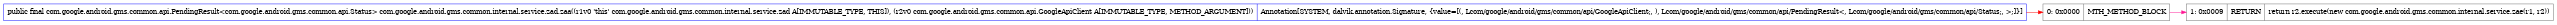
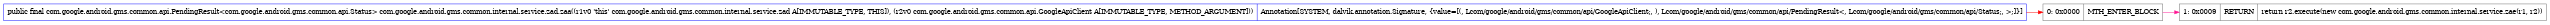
  digraph {
    rankdir=LR
    node [shape=record color=gray40]
-   n1 [label="{0\:\ 0x0000|MTH_METHOD_BLOCK\l}"]
+   n1 [label="{0\:\ 0x0000|MTH_ENTER_BLOCK\l}"]
    n2 [label="{1\:\ 0x0009|RETURN\l|return r2.execute(new com.google.android.gms.common.internal.service.zae(r1, r2))\l}"]
    n3 [label="{public final com.google.android.gms.common.api.PendingResult\<com.google.android.gms.common.api.Status\> com.google.android.gms.common.internal.service.zad.zaa((r1v0 'this' com.google.android.gms.common.internal.service.zad A[IMMUTABLE_TYPE, THIS]), (r2v0 com.google.android.gms.common.api.GoogleApiClient A[IMMUTABLE_TYPE, METHOD_ARGUMENT]))  | Annotation[SYSTEM, dalvik.annotation.Signature, \{value=[(, Lcom\/google\/android\/gms\/common\/api\/GoogleApiClient;, ), Lcom\/google\/android\/gms\/common\/api\/PendingResult\<, Lcom\/google\/android\/gms\/common\/api\/Status;, \>;]\}]\l}" color=blue]
    n1 -> n2 [color=deeppink]
    n3 -> n1 [color=red]
  }
